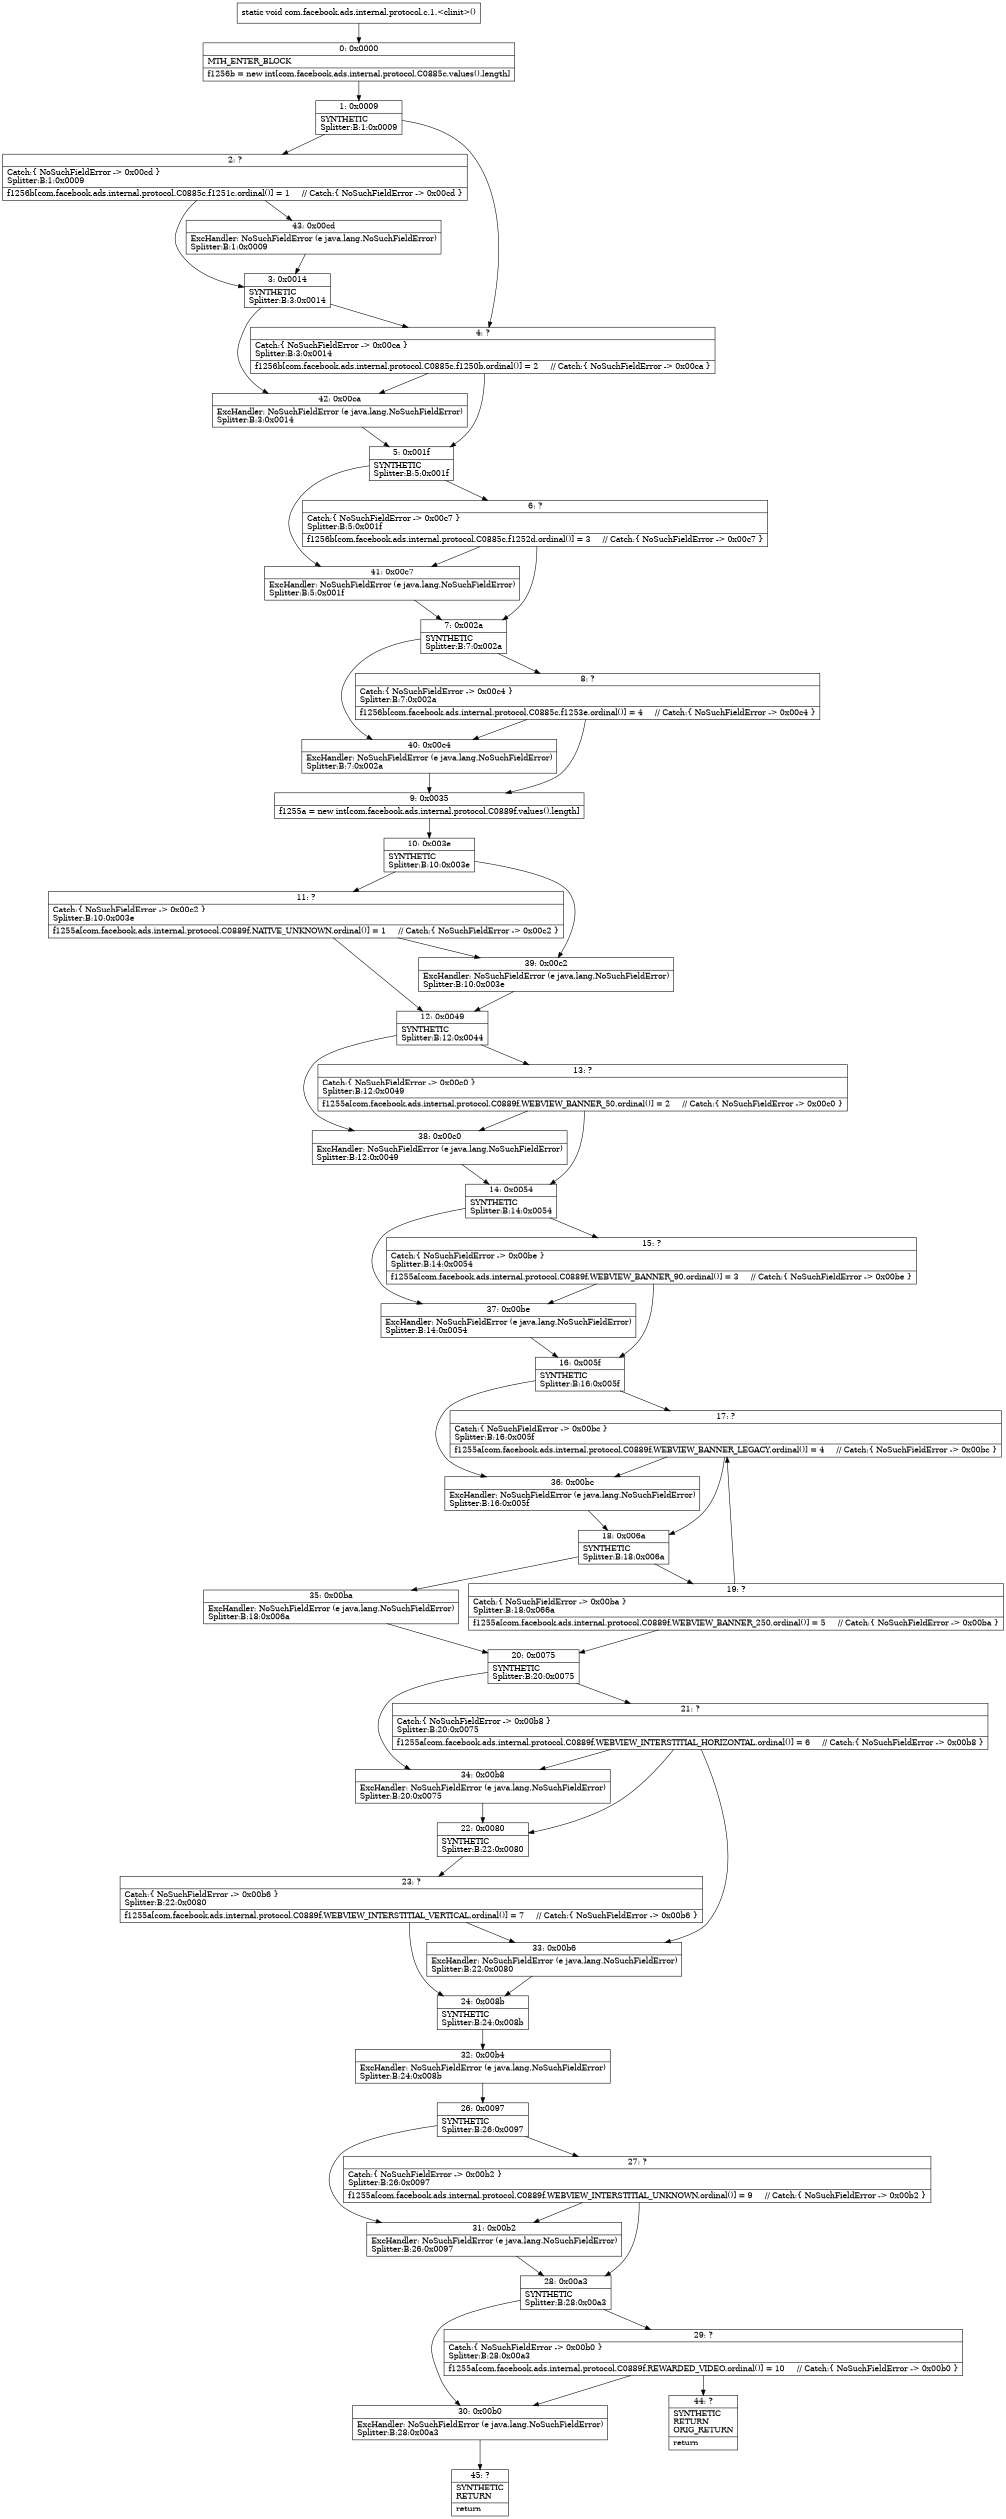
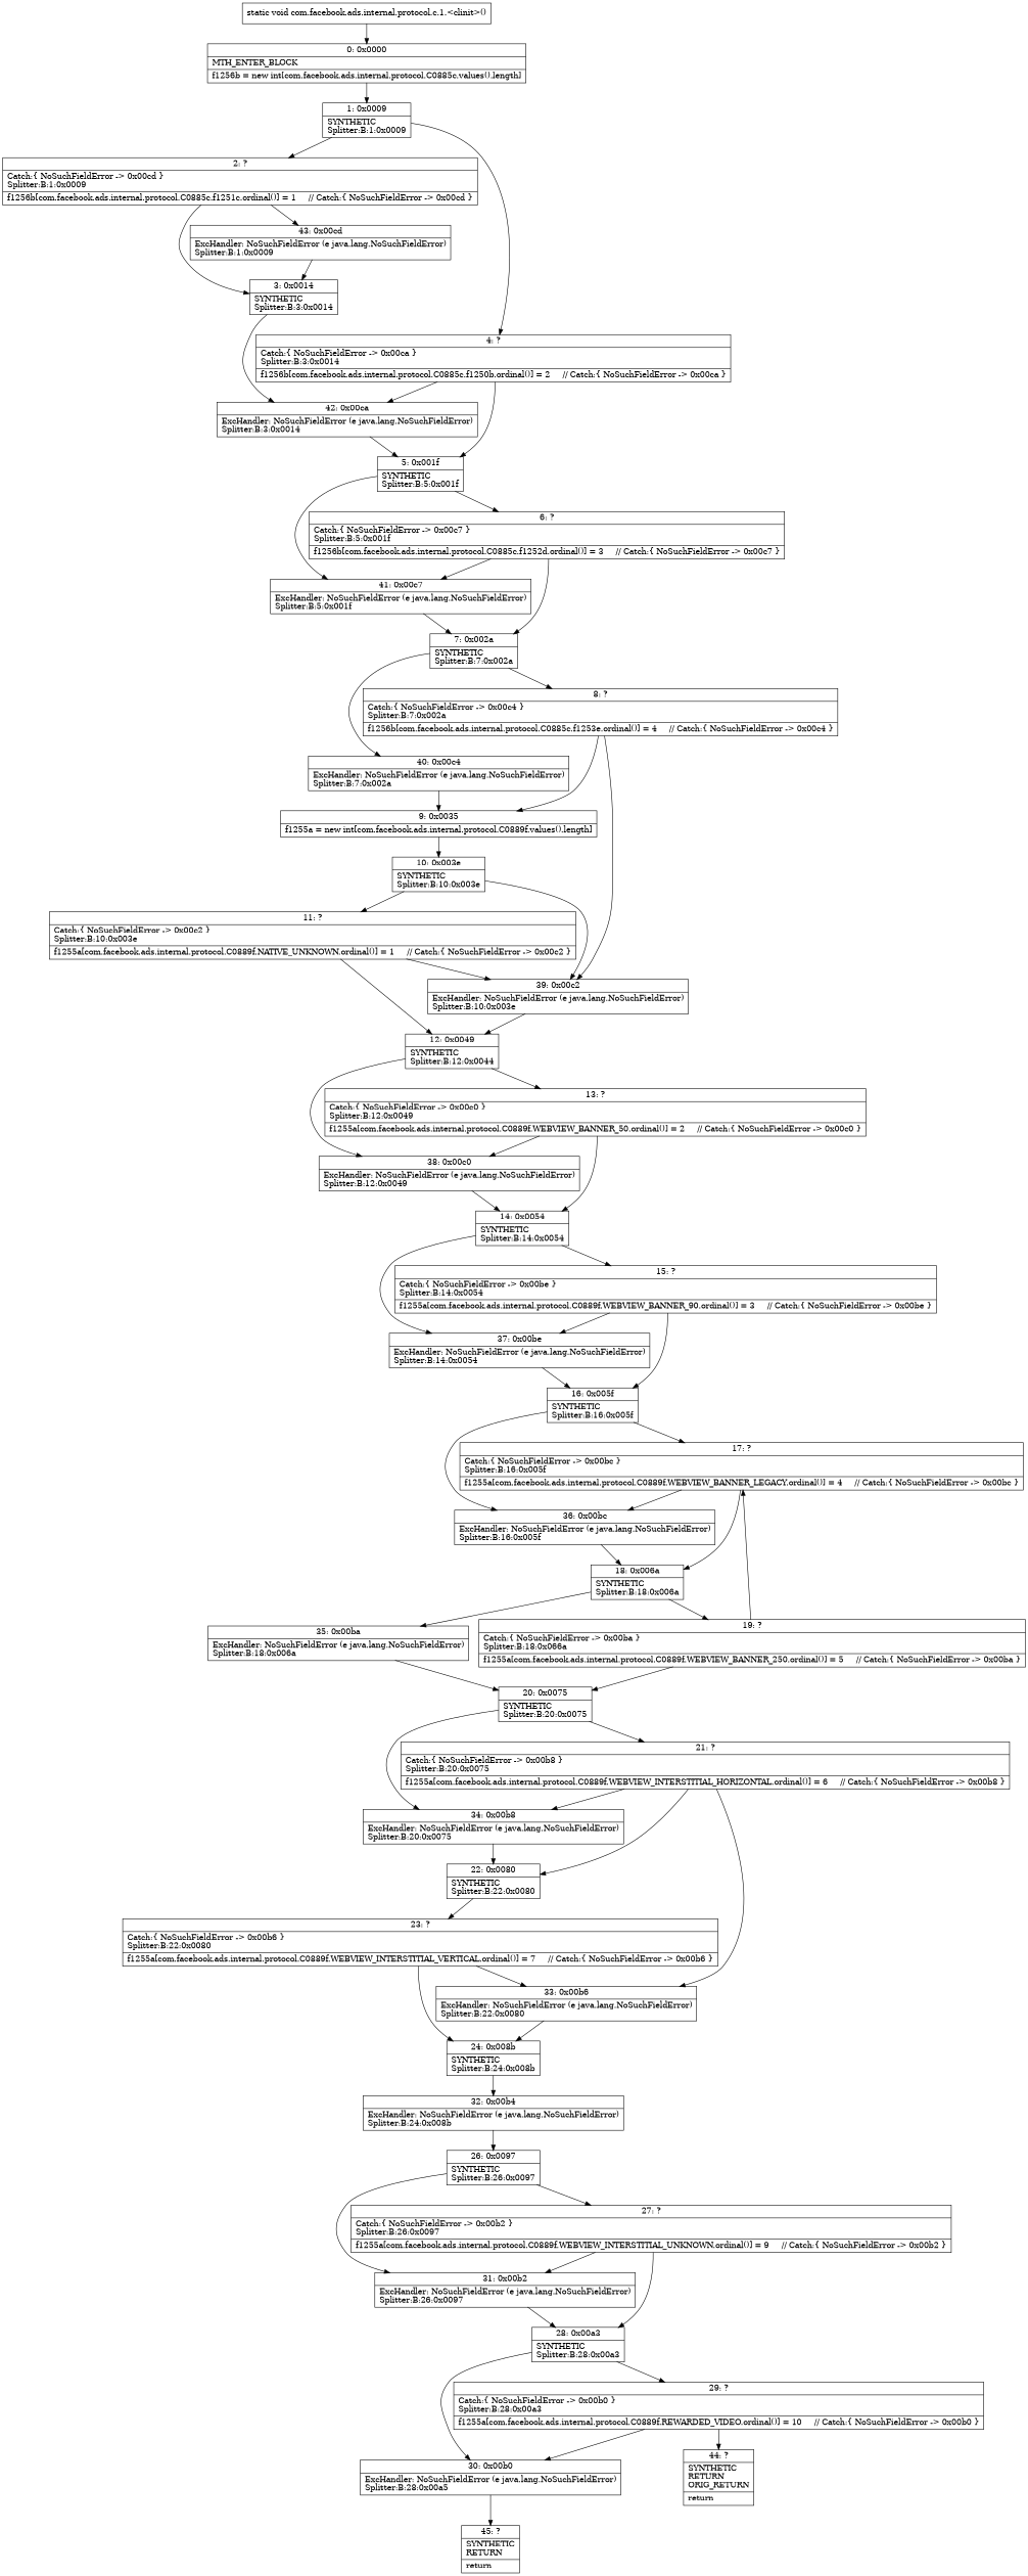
  digraph {
    node [shape=record]
    n1 [label="{0\:\ 0x0000|MTH_ENTER_BLOCK\l|f1256b = new int[com.facebook.ads.internal.protocol.C0885c.values().length]\l}"]
    n2 [label="{1\:\ 0x0009|SYNTHETIC\lSplitter:B:1:0x0009\l}"]
    n3 [label="{2\:\ ?|Catch:\{ NoSuchFieldError \-\> 0x00cd \}\lSplitter:B:1:0x0009\l|f1256b[com.facebook.ads.internal.protocol.C0885c.f1251c.ordinal()] = 1     \/\/ Catch:\{ NoSuchFieldError \-\> 0x00cd \}\l}"]
    n4 [label="{4\:\ ?|Catch:\{ NoSuchFieldError \-\> 0x00ca \}\lSplitter:B:3:0x0014\l|f1256b[com.facebook.ads.internal.protocol.C0885c.f1250b.ordinal()] = 2     \/\/ Catch:\{ NoSuchFieldError \-\> 0x00ca \}\l}"]
    n5 [label="{43\:\ 0x00cd|ExcHandler: NoSuchFieldError (e java.lang.NoSuchFieldError)\lSplitter:B:1:0x0009\l}"]
    n6 [label="{3\:\ 0x0014|SYNTHETIC\lSplitter:B:3:0x0014\l}"]
    n7 [label="{42\:\ 0x00ca|ExcHandler: NoSuchFieldError (e java.lang.NoSuchFieldError)\lSplitter:B:3:0x0014\l}"]
    n8 [label="{5\:\ 0x001f|SYNTHETIC\lSplitter:B:5:0x001f\l}"]
    n9 [label="{6\:\ ?|Catch:\{ NoSuchFieldError \-\> 0x00c7 \}\lSplitter:B:5:0x001f\l|f1256b[com.facebook.ads.internal.protocol.C0885c.f1252d.ordinal()] = 3     \/\/ Catch:\{ NoSuchFieldError \-\> 0x00c7 \}\l}"]
    n10 [label="{41\:\ 0x00c7|ExcHandler: NoSuchFieldError (e java.lang.NoSuchFieldError)\lSplitter:B:5:0x001f\l}"]
    n11 [label="{7\:\ 0x002a|SYNTHETIC\lSplitter:B:7:0x002a\l}"]
    n12 [label="{8\:\ ?|Catch:\{ NoSuchFieldError \-\> 0x00c4 \}\lSplitter:B:7:0x002a\l|f1256b[com.facebook.ads.internal.protocol.C0885c.f1253e.ordinal()] = 4     \/\/ Catch:\{ NoSuchFieldError \-\> 0x00c4 \}\l}"]
    n13 [label="{40\:\ 0x00c4|ExcHandler: NoSuchFieldError (e java.lang.NoSuchFieldError)\lSplitter:B:7:0x002a\l}"]
    n14 [label="{9\:\ 0x0035|f1255a = new int[com.facebook.ads.internal.protocol.C0889f.values().length]\l}"]
    n15 [label="{10\:\ 0x003e|SYNTHETIC\lSplitter:B:10:0x003e\l}"]
    n16 [label="{11\:\ ?|Catch:\{ NoSuchFieldError \-\> 0x00c2 \}\lSplitter:B:10:0x003e\l|f1255a[com.facebook.ads.internal.protocol.C0889f.NATIVE_UNKNOWN.ordinal()] = 1     \/\/ Catch:\{ NoSuchFieldError \-\> 0x00c2 \}\l}"]
    n17 [label="{39\:\ 0x00c2|ExcHandler: NoSuchFieldError (e java.lang.NoSuchFieldError)\lSplitter:B:10:0x003e\l}"]
    n18 [label="{12\:\ 0x0049|SYNTHETIC\lSplitter:B:12:0x0044\l}"]
    n19 [label="{13\:\ ?|Catch:\{ NoSuchFieldError \-\> 0x00c0 \}\lSplitter:B:12:0x0049\l|f1255a[com.facebook.ads.internal.protocol.C0889f.WEBVIEW_BANNER_50.ordinal()] = 2     \/\/ Catch:\{ NoSuchFieldError \-\> 0x00c0 \}\l}"]
    n20 [label="{38\:\ 0x00c0|ExcHandler: NoSuchFieldError (e java.lang.NoSuchFieldError)\lSplitter:B:12:0x0049\l}"]
    n21 [label="{14\:\ 0x0054|SYNTHETIC\lSplitter:B:14:0x0054\l}"]
    n22 [label="{15\:\ ?|Catch:\{ NoSuchFieldError \-\> 0x00be \}\lSplitter:B:14:0x0054\l|f1255a[com.facebook.ads.internal.protocol.C0889f.WEBVIEW_BANNER_90.ordinal()] = 3     \/\/ Catch:\{ NoSuchFieldError \-\> 0x00be \}\l}"]
    n23 [label="{37\:\ 0x00be|ExcHandler: NoSuchFieldError (e java.lang.NoSuchFieldError)\lSplitter:B:14:0x0054\l}"]
    n24 [label="{16\:\ 0x005f|SYNTHETIC\lSplitter:B:16:0x005f\l}"]
    n25 [label="{17\:\ ?|Catch:\{ NoSuchFieldError \-\> 0x00bc \}\lSplitter:B:16:0x005f\l|f1255a[com.facebook.ads.internal.protocol.C0889f.WEBVIEW_BANNER_LEGACY.ordinal()] = 4     \/\/ Catch:\{ NoSuchFieldError \-\> 0x00bc \}\l}"]
    n26 [label="{36\:\ 0x00bc|ExcHandler: NoSuchFieldError (e java.lang.NoSuchFieldError)\lSplitter:B:16:0x005f\l}"]
    n27 [label="{18\:\ 0x006a|SYNTHETIC\lSplitter:B:18:0x006a\l}"]
    n28 [label="{19\:\ ?|Catch:\{ NoSuchFieldError \-\> 0x00ba \}\lSplitter:B:18:0x066a\l|f1255a[com.facebook.ads.internal.protocol.C0889f.WEBVIEW_BANNER_250.ordinal()] = 5     \/\/ Catch:\{ NoSuchFieldError \-\> 0x00ba \}\l}"]
    n29 [label="{35\:\ 0x00ba|ExcHandler: NoSuchFieldError (e java.lang.NoSuchFieldError)\lSplitter:B:18:0x006a\l}"]
    n30 [label="{20\:\ 0x0075|SYNTHETIC\lSplitter:B:20:0x0075\l}"]
    n31 [label="{21\:\ ?|Catch:\{ NoSuchFieldError \-\> 0x00b8 \}\lSplitter:B:20:0x0075\l|f1255a[com.facebook.ads.internal.protocol.C0889f.WEBVIEW_INTERSTITIAL_HORIZONTAL.ordinal()] = 6     \/\/ Catch:\{ NoSuchFieldError \-\> 0x00b8 \}\l}"]
    n32 [label="{34\:\ 0x00b8|ExcHandler: NoSuchFieldError (e java.lang.NoSuchFieldError)\lSplitter:B:20:0x0075\l}"]
    n33 [label="{22\:\ 0x0080|SYNTHETIC\lSplitter:B:22:0x0080\l}"]
    n34 [label="{33\:\ 0x00b6|ExcHandler: NoSuchFieldError (e java.lang.NoSuchFieldError)\lSplitter:B:22:0x0080\l}"]
    n35 [label="{23\:\ ?|Catch:\{ NoSuchFieldError \-\> 0x00b6 \}\lSplitter:B:22:0x0080\l|f1255a[com.facebook.ads.internal.protocol.C0889f.WEBVIEW_INTERSTITIAL_VERTICAL.ordinal()] = 7     \/\/ Catch:\{ NoSuchFieldError \-\> 0x00b6 \}\l}"]
    n36 [label="{24\:\ 0x008b|SYNTHETIC\lSplitter:B:24:0x008b\l}"]
    n37 [label="{32\:\ 0x00b4|ExcHandler: NoSuchFieldError (e java.lang.NoSuchFieldError)\lSplitter:B:24:0x008b\l}"]
    n38 [label="{26\:\ 0x0097|SYNTHETIC\lSplitter:B:26:0x0097\l}"]
    n39 [label="{27\:\ ?|Catch:\{ NoSuchFieldError \-\> 0x00b2 \}\lSplitter:B:26:0x0097\l|f1255a[com.facebook.ads.internal.protocol.C0889f.WEBVIEW_INTERSTITIAL_UNKNOWN.ordinal()] = 9     \/\/ Catch:\{ NoSuchFieldError \-\> 0x00b2 \}\l}"]
    n40 [label="{31\:\ 0x00b2|ExcHandler: NoSuchFieldError (e java.lang.NoSuchFieldError)\lSplitter:B:26:0x0097\l}"]
    n41 [label="{28\:\ 0x00a3|SYNTHETIC\lSplitter:B:28:0x00a3\l}"]
    n42 [label="{29\:\ ?|Catch:\{ NoSuchFieldError \-\> 0x00b0 \}\lSplitter:B:28:0x00a3\l|f1255a[com.facebook.ads.internal.protocol.C0889f.REWARDED_VIDEO.ordinal()] = 10     \/\/ Catch:\{ NoSuchFieldError \-\> 0x00b0 \}\l}"]
-   n43 [label="{30\:\ 0x00b0|ExcHandler: NoSuchFieldError (e java.lang.NoSuchFieldError)\lSplitter:B:28:0x00a3\l}"]
+   n43 [label="{30\:\ 0x00b0|ExcHandler: NoSuchFieldError (e java.lang.NoSuchFieldError)\lSplitter:B:28:0x00a5\l}"]
    n44 [label="{44\:\ ?|SYNTHETIC\lRETURN\lORIG_RETURN\l|return\l}"]
    n45 [label="{45\:\ ?|SYNTHETIC\lRETURN\l|return\l}"]
    n46 [label="{static void com.facebook.ads.internal.protocol.c.1.\<clinit\>() }"]
    n1 -> n2
    n2 -> n3
    n2 -> n4
    n3 -> n5
    n3 -> n6
    n4 -> n7
    n4 -> n8
    n5 -> n6
-   n6 -> n4
    n6 -> n7
    n7 -> n8
    n8 -> n9
    n8 -> n10
    n9 -> n10
    n9 -> n11
    n10 -> n11
    n11 -> n12
    n11 -> n13
-   n12 -> n13
+   n12 -> n17
    n12 -> n14
    n13 -> n14
    n14 -> n15
    n15 -> n16
    n15 -> n17
    n16 -> n17
    n16 -> n18
    n17 -> n18
    n18 -> n19
    n18 -> n20
    n19 -> n20
    n19 -> n21
    n20 -> n21
    n21 -> n22
    n21 -> n23
    n22 -> n23
    n22 -> n24
    n23 -> n24
    n24 -> n25
    n24 -> n26
    n25 -> n26
    n25 -> n27
    n26 -> n27
    n27 -> n28
    n27 -> n29
    n28 -> n25
    n28 -> n30
    n29 -> n30
    n30 -> n31
    n30 -> n32
    n31 -> n32
    n31 -> n33
    n31 -> n34
    n32 -> n33
    n33 -> n35
    n34 -> n36
    n35 -> n34
    n35 -> n36
    n36 -> n37
    n37 -> n38
    n38 -> n39
    n38 -> n40
    n39 -> n40
    n39 -> n41
    n40 -> n41
    n41 -> n42
    n41 -> n43
    n42 -> n43
    n42 -> n44
    n43 -> n45
    n46 -> n1
  }
